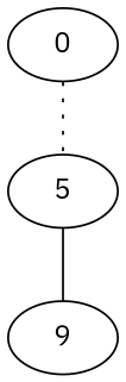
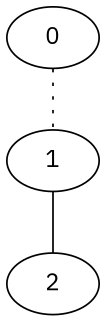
  graph {
    fontname="IBM Plex Sans"
    node [fontname="IBM Plex Sans"]
    edge [fontname="IBM Plex Sans"]
    n1 [label=0]
-   n2 [label=5]
-   n3 [label=9]
+   n2 [label=1]
+   n3 [label=2]
    n1 -- n2 [style=dotted]
    n2 -- n3
  }
